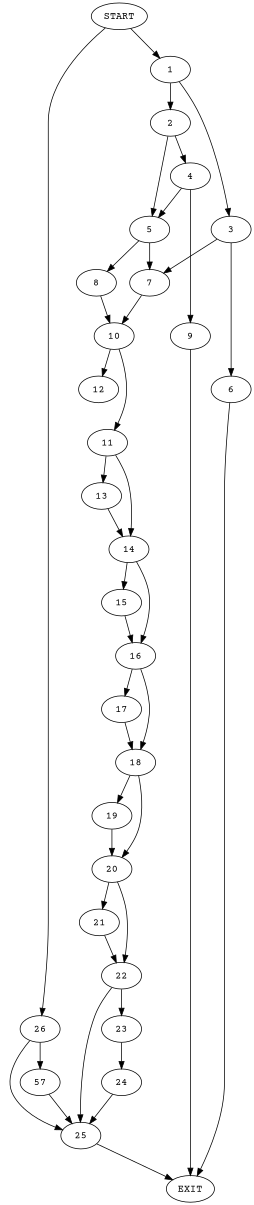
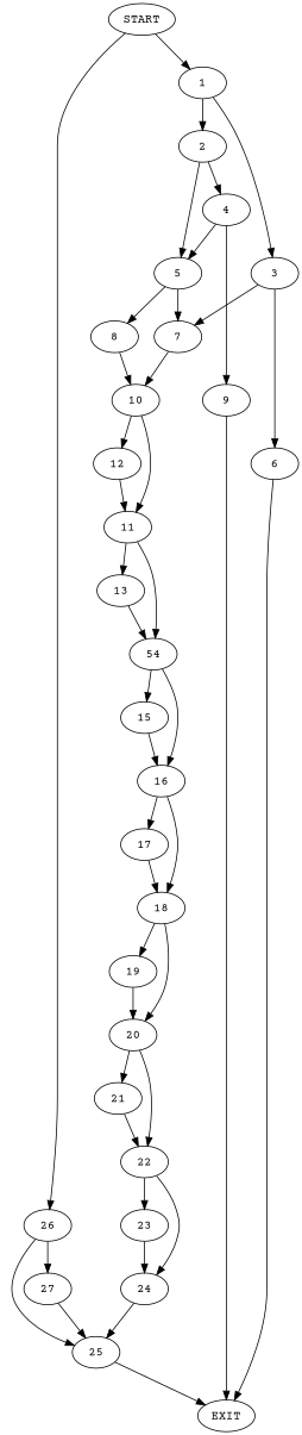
  digraph {
    fontname="Courier Prime"
    node [fontname="Courier Prime"]
    edge [fontname="Courier Prime"]
    n1 [label=START]
    1
    26
    2
    3
    25
-   27 [label=57]
+   27
    n8 [label=EXIT]
    4
    5
    6
    7
    9
    8
    10
    11
    12
    13
-   14
+   14 [label=54]
    15
    16
    17
    18
    19
    20
    21
    22
    23
    24
    n1 -> 1
    n1 -> 26
    1 -> 2
    1 -> 3
    26 -> 25
    26 -> 27
    2 -> 4
    2 -> 5
    3 -> 6
    3 -> 7
    25 -> n8
    27 -> 25
    4 -> 5
    4 -> 9
    5 -> 7
    5 -> 8
    6 -> n8
    7 -> 10
    9 -> n8
    8 -> 10
    10 -> 11
    10 -> 12
    11 -> 13
    11 -> 14
+   12 -> 11
    13 -> 14
    14 -> 15
    14 -> 16
    15 -> 16
    16 -> 17
    16 -> 18
    17 -> 18
    18 -> 19
    18 -> 20
    19 -> 20
    20 -> 21
    20 -> 22
    21 -> 22
    22 -> 23
-   22 -> 25
+   22 -> 24
    23 -> 24
    24 -> 25
  }
